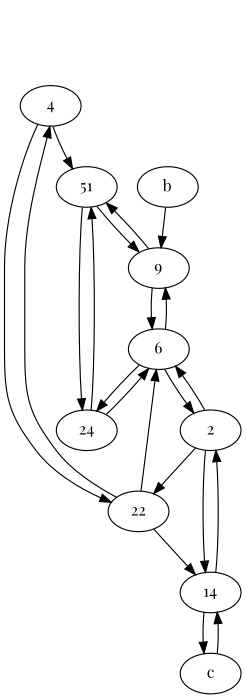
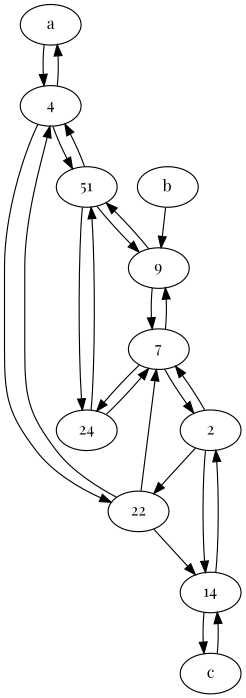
  digraph {
    fontname="Playfair Display"
    node [fontname="Playfair Display"]
    edge [fontname="Playfair Display"]
+   a
    4
    22
    n4 [label=51]
    2
-   7 [label=6]
+   7
    14
    24
    b
    9
    c
+   a -> 4
+   4 -> a
    4 -> 22
    4 -> n4
    22 -> 4
    22 -> 7
    22 -> 14
+   n4 -> 4
    n4 -> 24
    n4 -> 9
    2 -> 22
    2 -> 7
    2 -> 14
    7 -> 2
    7 -> 24
    7 -> 9
    14 -> 2
    14 -> c
    24 -> n4
    24 -> 7
    b -> 9
    9 -> n4
    9 -> 7
    c -> 14
  }
